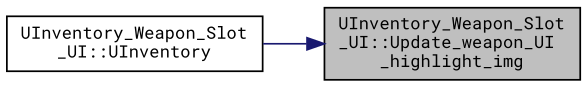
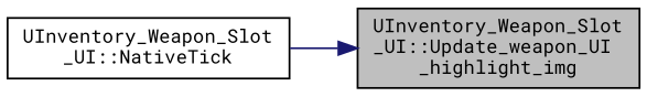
  digraph {
    rankdir=RL
    fontname="Roboto Mono"
    node [color=black fontname="Roboto Mono" fontsize=10 shape=record style=filled]
    n1 [fillcolor=grey75 fontcolor=black height=0.2 label="UInventory_Weapon_Slot\l_UI::Update_weapon_UI\l_highlight_img" width=0.4]
-   n2 [fillcolor=white height=0.2 label="UInventory_Weapon_Slot\l_UI::UInventory" width=0.4]
+   n2 [fillcolor=white height=0.2 label="UInventory_Weapon_Slot\l_UI::NativeTick" width=0.4]
    n1 -> n2 [color=midnightblue dir=back fontname="Roboto Mono" fontsize=10 labelfontname=Helvetica labelfontsize=10 style=solid]
  }
